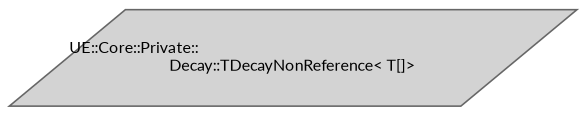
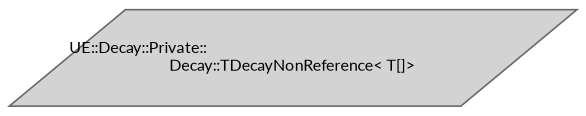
  digraph {
    rankdir=LR
    fontname=Lato
-   n1 [color=grey40 fillcolor=lightgrey fontname=Lato fontsize=10 height=0.2 label="UE::Core::Private::\lDecay::TDecayNonReference\< T[]\>" shape=parallelogram style=filled width=0.4]
+   n1 [color=grey40 fillcolor=lightgrey fontname=Lato fontsize=10 height=0.2 label="UE::Decay::Private::\lDecay::TDecayNonReference\< T[]\>" shape=parallelogram style=filled width=0.4]
  }
